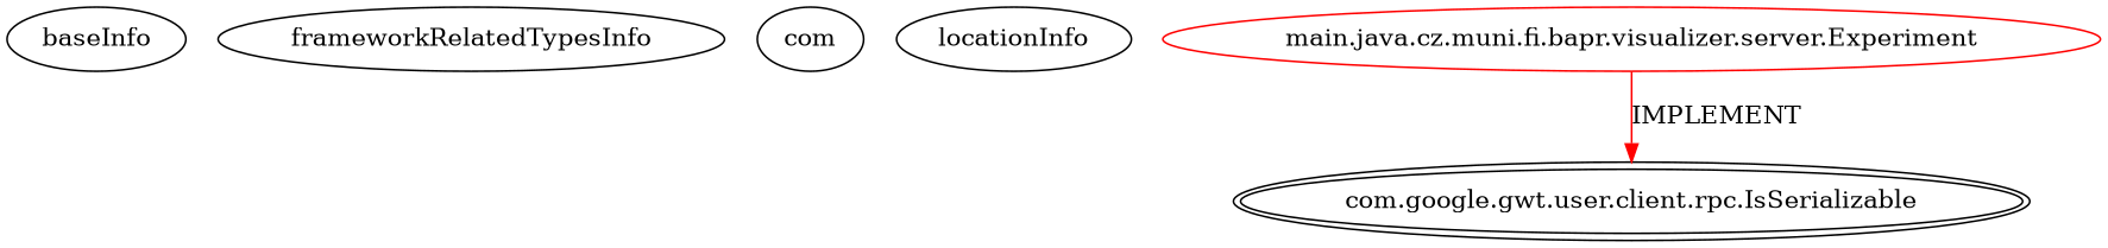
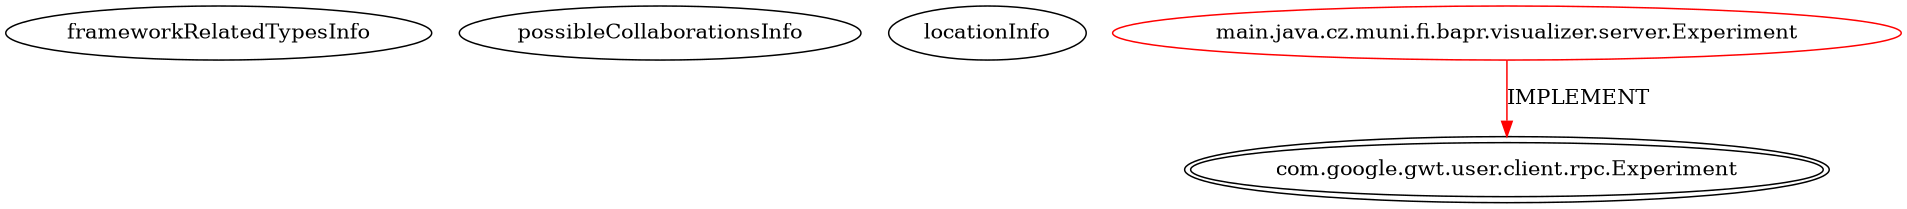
  digraph {
-   baseInfo [category=extension_graph graphId=1279 isAnonymous=false possibleRelation=false]
    frameworkRelatedTypesInfo [0="com.google.gwt.user.client.rpc.IsSerializable"]
-   possibleCollaborationsInfo [label=com]
+   possibleCollaborationsInfo
    locationInfo [contextSignature=Experiment filePath="/domhanak-VisualizerGWT/VisualizerGWT-master/src/main/java/cz/muni/fi/bapr/visualizer/server/Experiment.java" graphId=1279 projectName="domhanak-VisualizerGWT"]
    n5 [color=red isFrameworkType=false label="main.java.cz.muni.fi.bapr.visualizer.server.Experiment" vertexType=ROOT_CLIENT_CLASS_DECLARATION]
-   n6 [isFrameworkType=true label="com.google.gwt.user.client.rpc.IsSerializable" peripheries=2 vertexType=FRAMEWORK_INTERFACE_TYPE]
+   n6 [isFrameworkType=true label="com.google.gwt.user.client.rpc.Experiment" peripheries=2 vertexType=FRAMEWORK_INTERFACE_TYPE]
    n5 -> n6 [color=red label=IMPLEMENT]
  }
